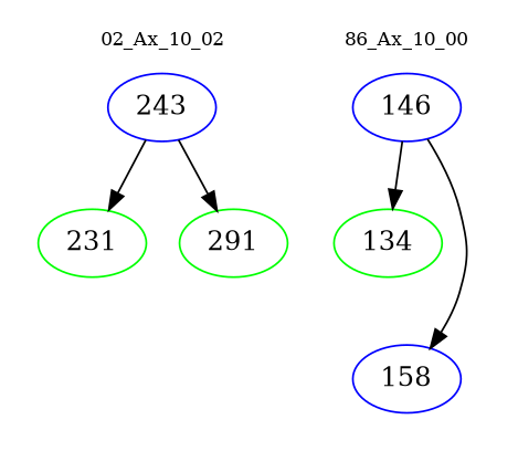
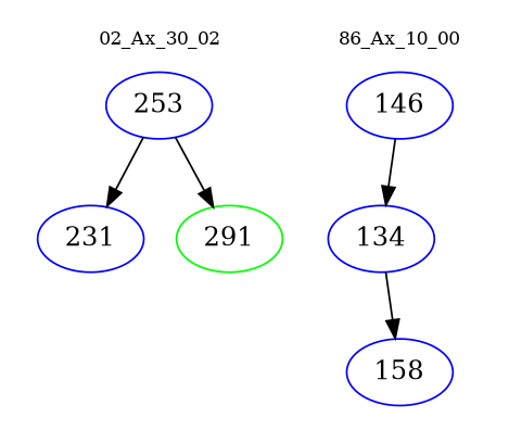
  digraph {
    node [color=blue]
    edge [color=black]
-   n1 [label=243]
-   n2 [color=green label=231]
+   n1 [label=253]
+   n2 [label=231]
    n3 [color=green label=291]
    n4 [label=146]
-   n5 [color=green label=134]
+   n5 [label=134]
    n6 [label=158]
    subgraph cluster_1 {
      color=white
      fontsize=10
-     label="02_Ax_10_02"
+     label="02_Ax_30_02"
      n1
      n2
      n3
    }
    subgraph cluster_2 {
      color=white
      fontsize=10
      label="86_Ax_10_00"
      n4
      n5
      n6
    }
    n1 -> n2
    n1 -> n3
    n4 -> n5
-   n4 -> n6
+   n5 -> n6
  }
